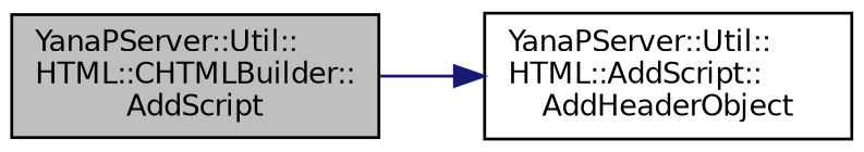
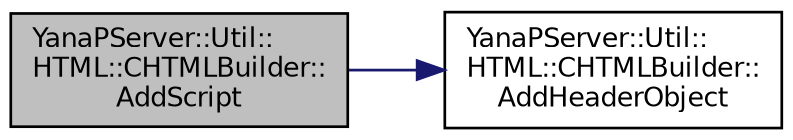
  digraph {
    rankdir=LR
    node [color=black fontname=Helvetica fontsize=10 shape=record style=filled]
    n1 [fillcolor=grey75 fontcolor=black height=0.2 label="YanaPServer::Util::\lHTML::CHTMLBuilder::\lAddScript" width=0.4]
-   n2 [fillcolor=white height=0.2 label="YanaPServer::Util::\lHTML::AddScript::\lAddHeaderObject" width=0.4]
+   n2 [fillcolor=white height=0.2 label="YanaPServer::Util::\lHTML::CHTMLBuilder::\lAddHeaderObject" width=0.4]
    n1 -> n2 [color=midnightblue fontname=Helvetica fontsize=10 labelfontname=Helvetica labelfontsize=10 style=solid]
  }
